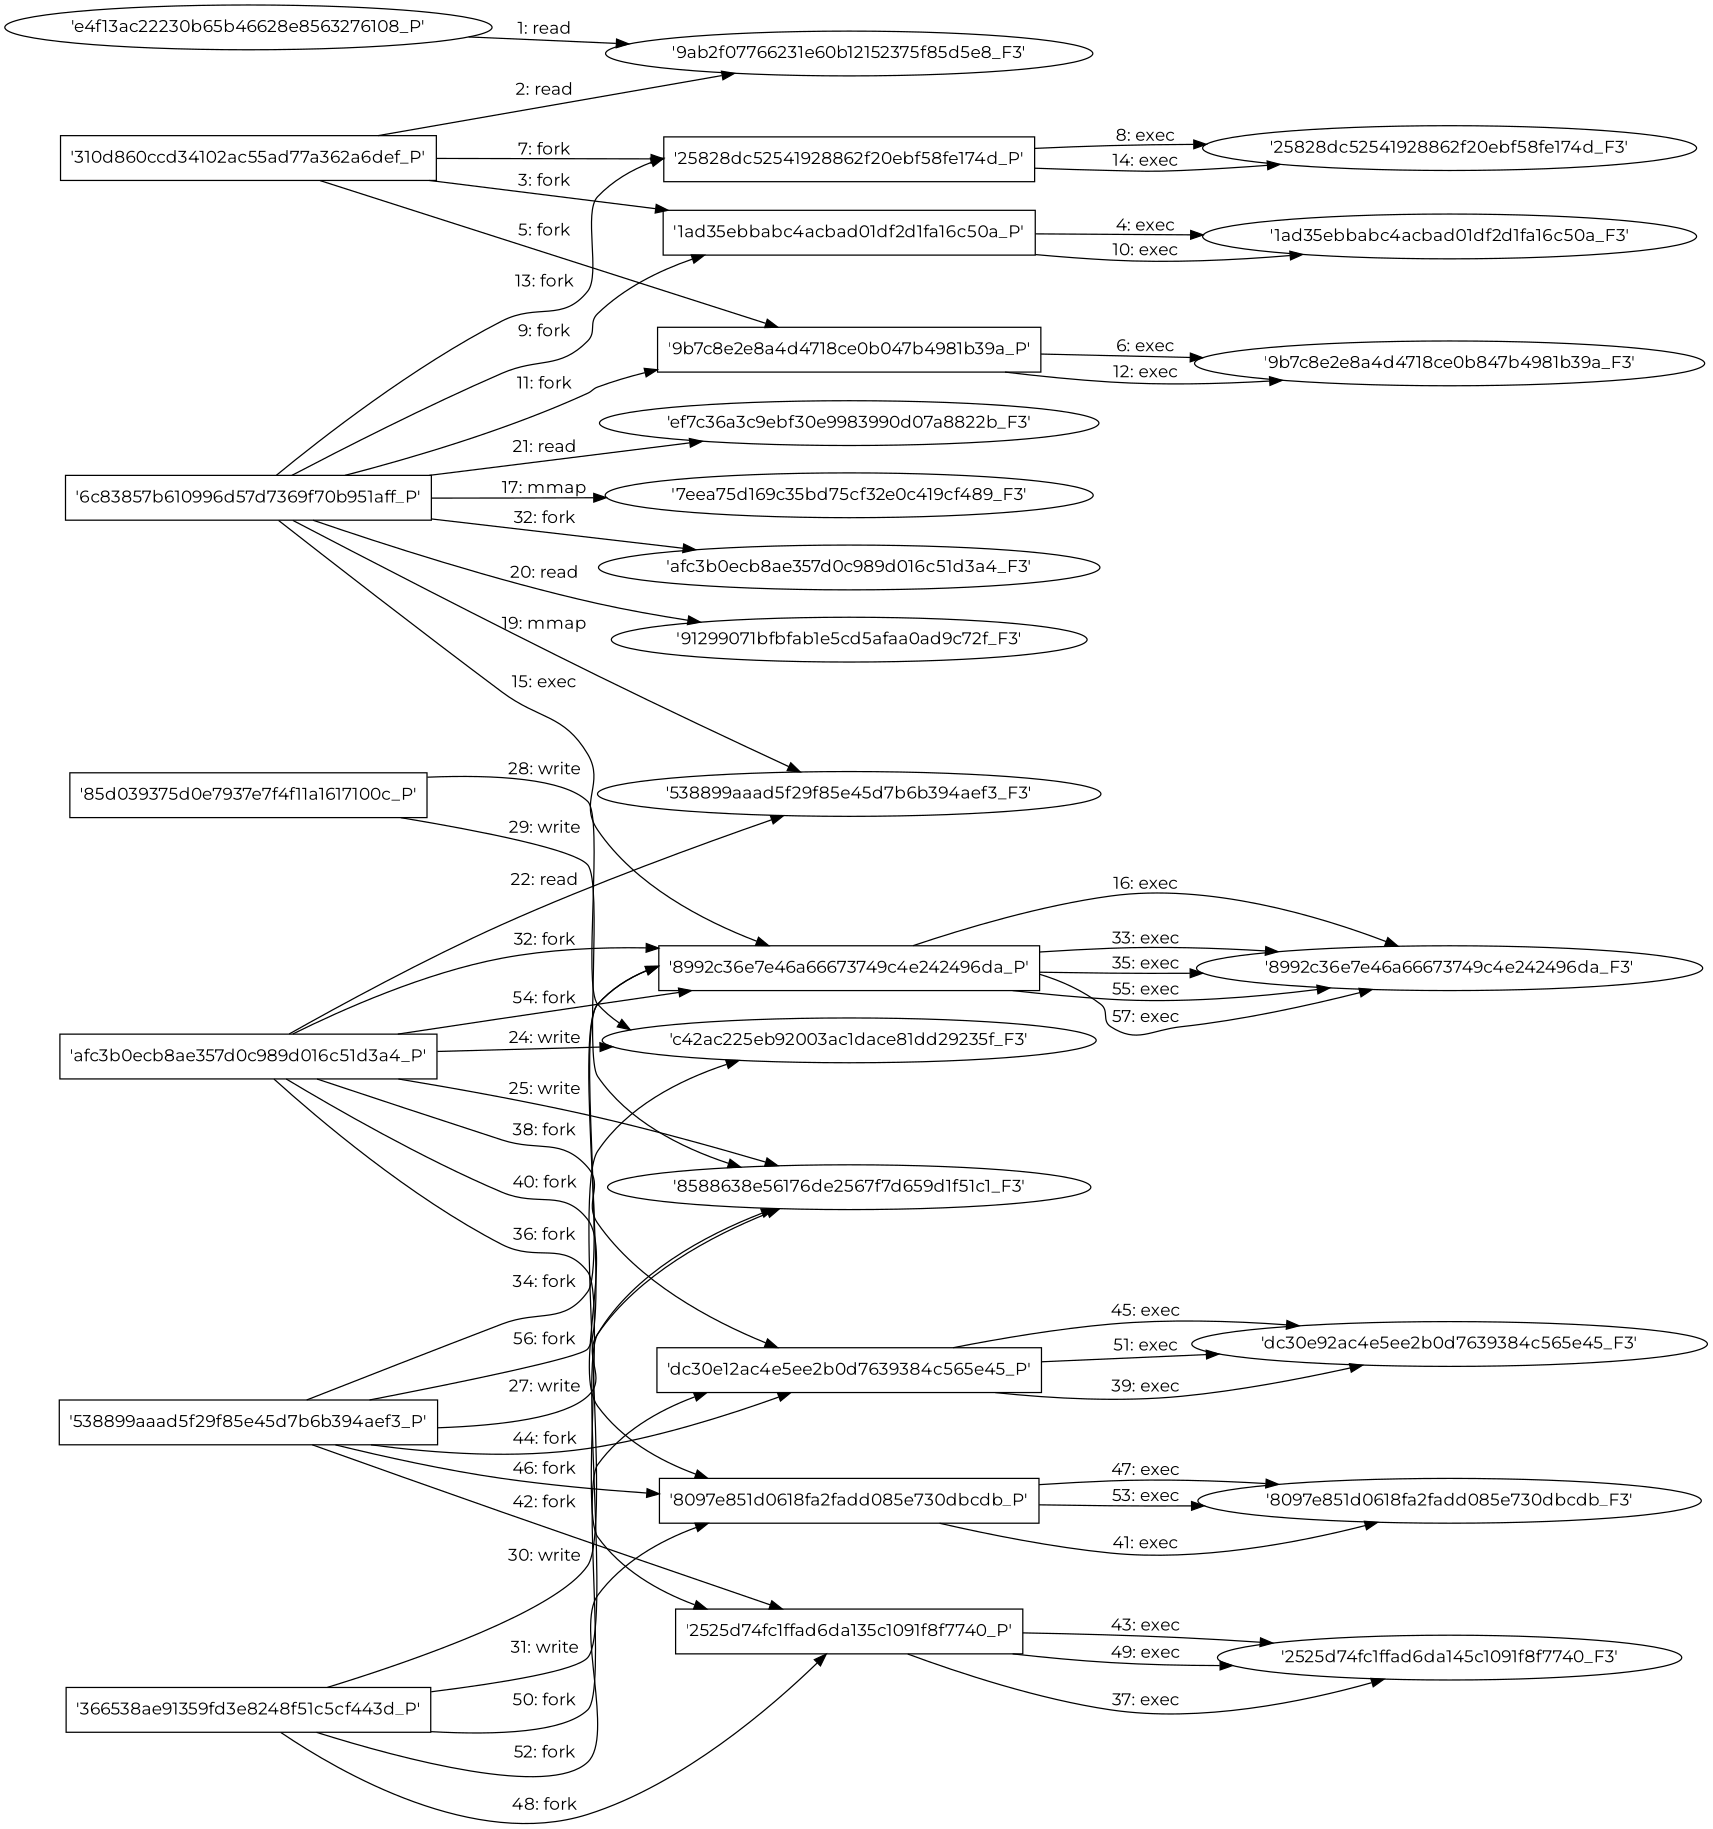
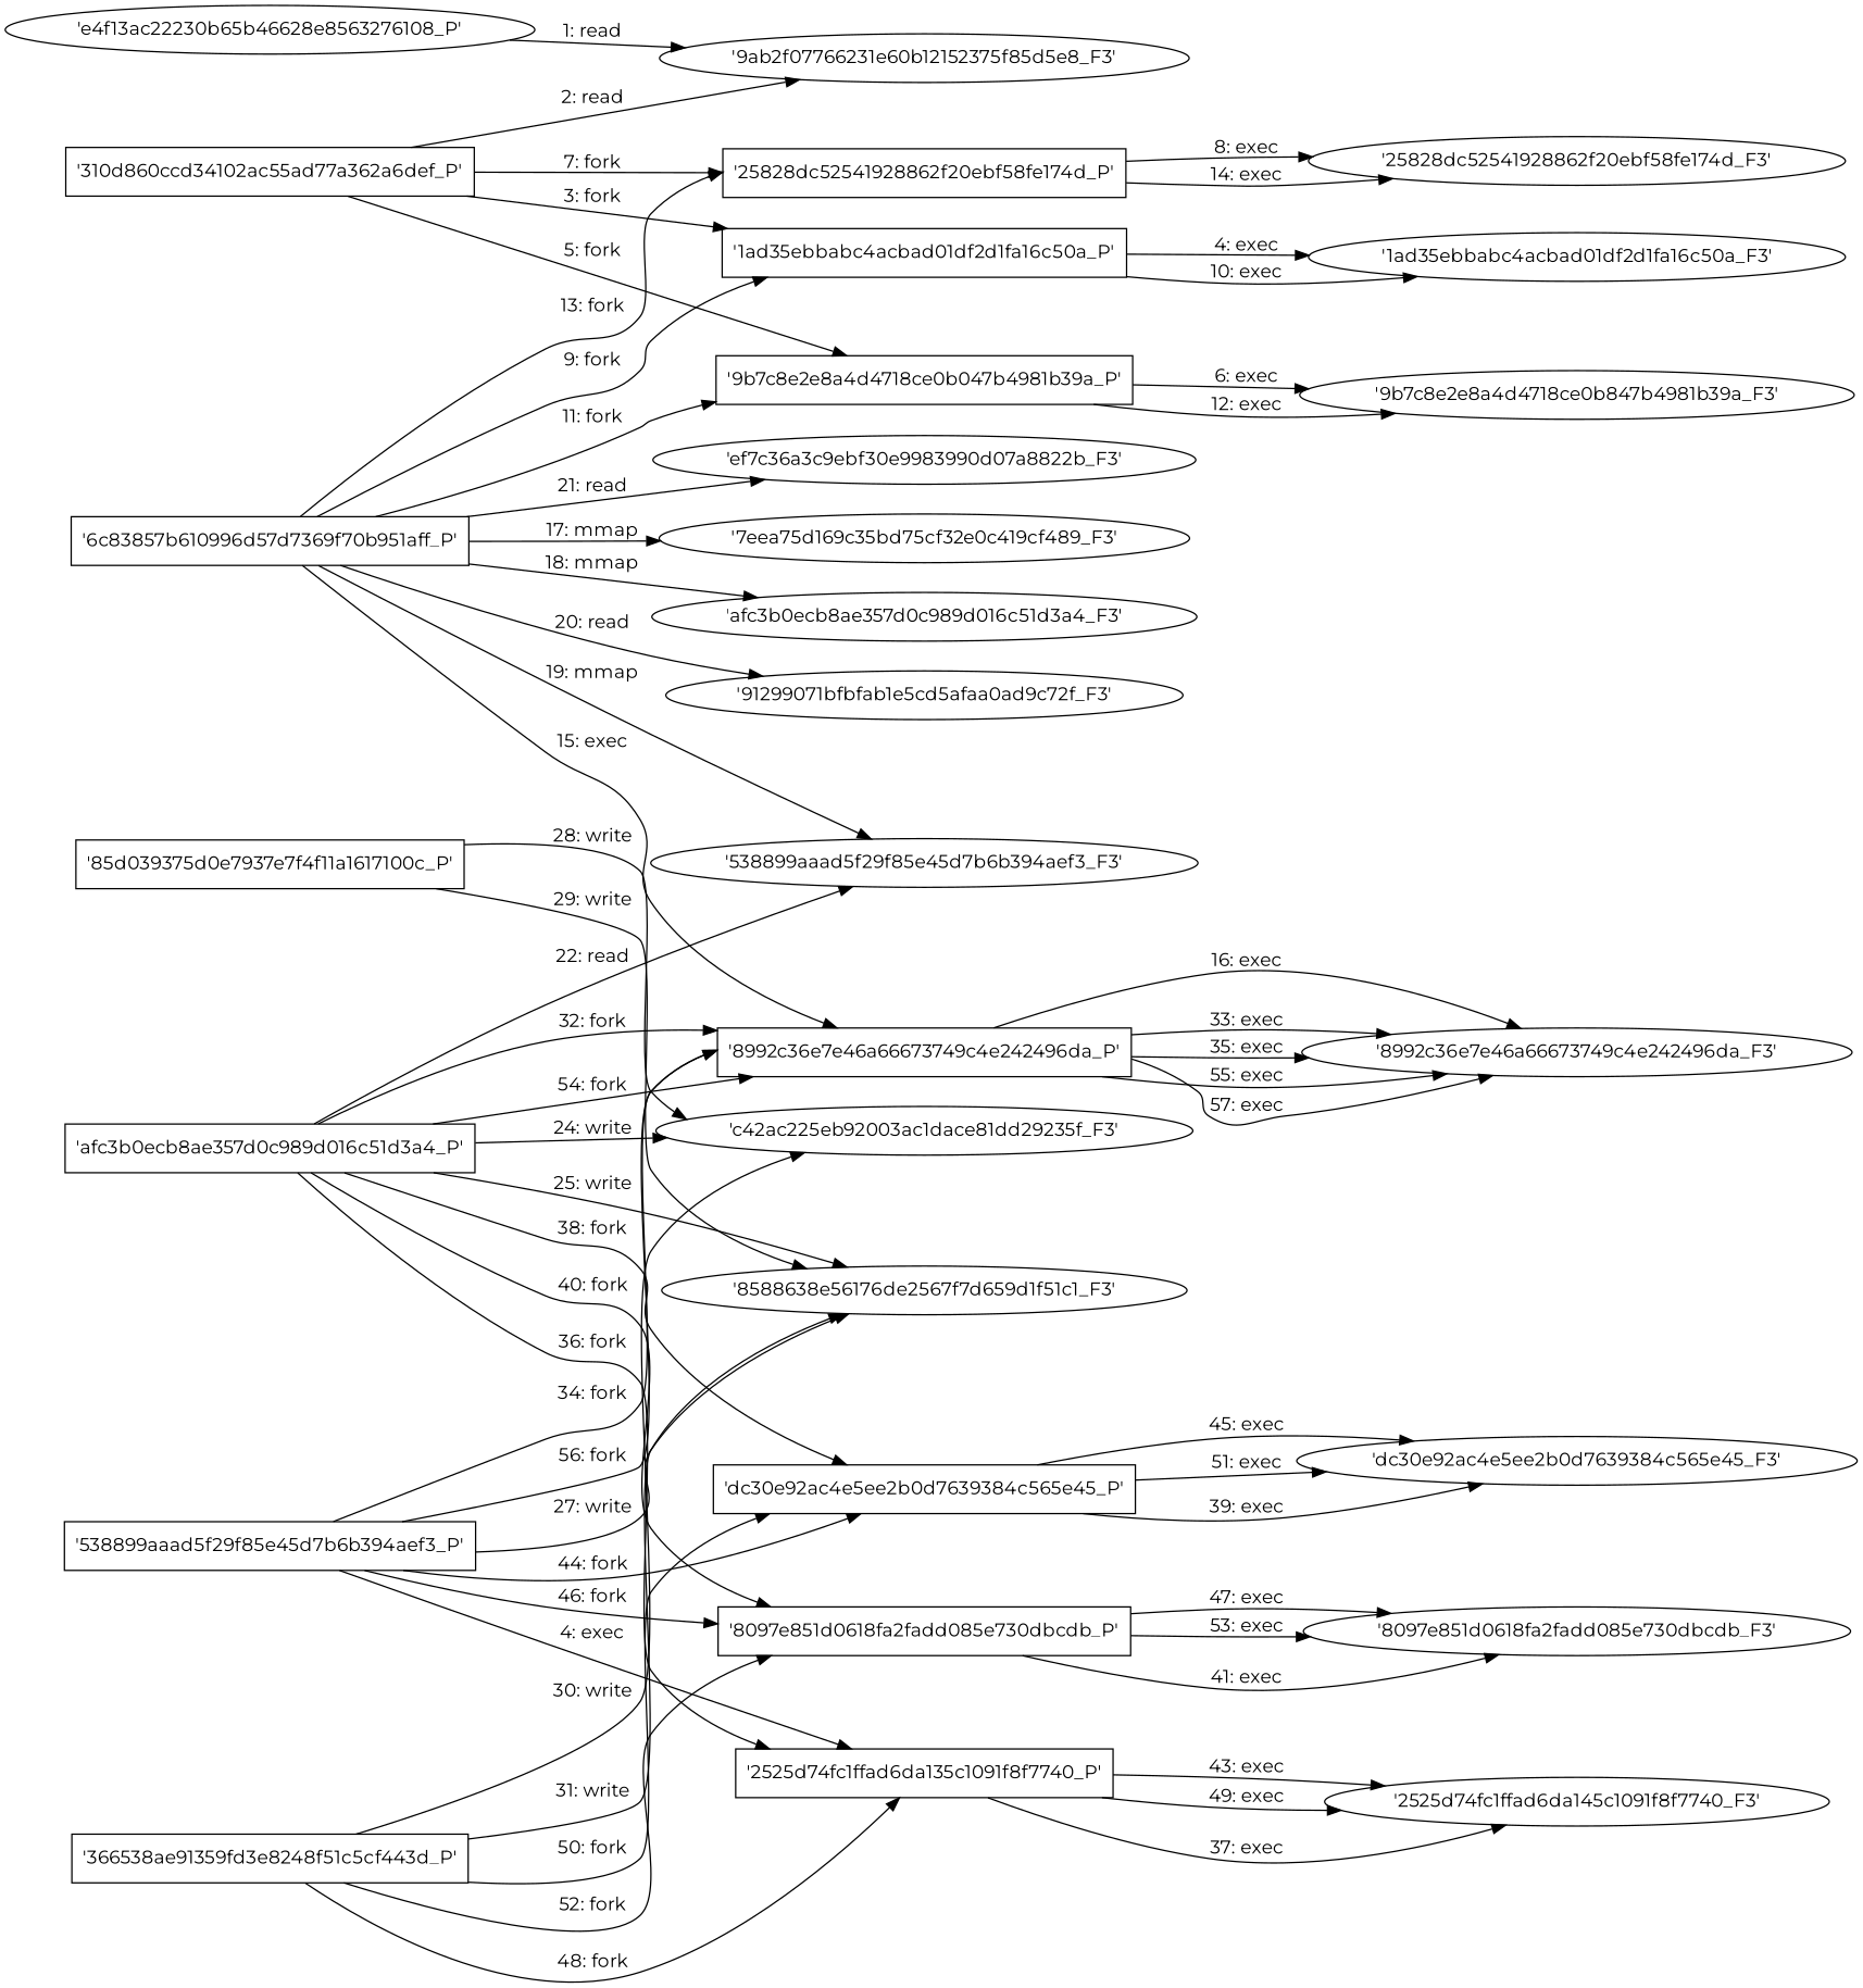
  digraph {
    engine=neato
    fixedsize=false
    fontname=Montserrat
    fontsize=10
    nodesep=0.3
    rankdir=LR
    ranksep=0
    splines=true
    node [fontname=Montserrat node_type=Process shape=ellipse]
    edge [fontname=Montserrat]
    "'9ab2f07766231e60b12152375f85d5e8_F3'" [node_type=file]
    "'e4f13ac22230b65b46628e8563276108_P'"
    "'310d860ccd34102ac55ad77a362a6def_P'" [shape=box]
    "'1ad35ebbabc4acbad01df2d1fa16c50a_P'" [shape=box]
    "'9b7c8e2e8a4d4718ce0b047b4981b39a_P'" [shape=box]
    "'25828dc52541928862f20ebf58fe174d_P'" [shape=box]
    "'1ad35ebbabc4acbad01df2d1fa16c50a_F3'" [node_type=File]
    n8 [label="'9b7c8e2e8a4d4718ce0b847b4981b39a_F3'" node_type=File]
    "'25828dc52541928862f20ebf58fe174d_F3'" [node_type=File]
    "'6c83857b610996d57d7369f70b951aff_P'" [shape=box]
    "'8992c36e7e46a66673749c4e242496da_P'" [shape=box]
    "'7eea75d169c35bd75cf32e0c419cf489_F3'" [node_type=file]
    "'afc3b0ecb8ae357d0c989d016c51d3a4_F3'" [node_type=file]
    "'538899aaad5f29f85e45d7b6b394aef3_F3'" [node_type=file]
    "'91299071bfbfab1e5cd5afaa0ad9c72f_F3'" [node_type=file]
    "'ef7c36a3c9ebf30e9983990d07a8822b_F3'" [node_type=file]
    "'8992c36e7e46a66673749c4e242496da_F3'" [node_type=File]
    "'afc3b0ecb8ae357d0c989d016c51d3a4_P'" [shape=box]
    "'c42ac225eb92003ac1dace81dd29235f_F3'" [node_type=file]
    "'8588638e56176de2567f7d659d1f51c1_F3'" [node_type=file]
    n21 [label="'2525d74fc1ffad6da135c1091f8f7740_P'" shape=box]
-   "'dc30e92ac4e5ee2b0d7639384c565e45_P'" [shape=box label="'dc30e12ac4e5ee2b0d7639384c565e45_P'"]
+   "'dc30e92ac4e5ee2b0d7639384c565e45_P'" [shape=box]
    "'8097e851d0618fa2fadd085e730dbcdb_P'" [shape=box]
    "'2525d74fc1ffad6da145c1091f8f7740_F3'" [node_type=File]
    "'dc30e92ac4e5ee2b0d7639384c565e45_F3'" [node_type=File]
    "'8097e851d0618fa2fadd085e730dbcdb_F3'" [node_type=File]
    "'538899aaad5f29f85e45d7b6b394aef3_P'" [shape=box]
    "'85d039375d0e7937e7f4f11a1617100c_P'" [shape=box]
    "'366538ae91359fd3e8248f51c5cf443d_P'" [shape=box]
    "'e4f13ac22230b65b46628e8563276108_P'" -> "'9ab2f07766231e60b12152375f85d5e8_F3'" [label="1: read"]
    "'310d860ccd34102ac55ad77a362a6def_P'" -> "'9ab2f07766231e60b12152375f85d5e8_F3'" [label="2: read"]
    "'310d860ccd34102ac55ad77a362a6def_P'" -> "'1ad35ebbabc4acbad01df2d1fa16c50a_P'" [label="3: fork"]
    "'310d860ccd34102ac55ad77a362a6def_P'" -> "'9b7c8e2e8a4d4718ce0b047b4981b39a_P'" [label="5: fork"]
    "'310d860ccd34102ac55ad77a362a6def_P'" -> "'25828dc52541928862f20ebf58fe174d_P'" [label="7: fork"]
    "'1ad35ebbabc4acbad01df2d1fa16c50a_P'" -> "'1ad35ebbabc4acbad01df2d1fa16c50a_F3'" [label="4: exec"]
    "'1ad35ebbabc4acbad01df2d1fa16c50a_P'" -> "'1ad35ebbabc4acbad01df2d1fa16c50a_F3'" [label="10: exec"]
    "'9b7c8e2e8a4d4718ce0b047b4981b39a_P'" -> n8 [label="6: exec"]
    "'9b7c8e2e8a4d4718ce0b047b4981b39a_P'" -> n8 [label="12: exec"]
    "'25828dc52541928862f20ebf58fe174d_P'" -> "'25828dc52541928862f20ebf58fe174d_F3'" [label="8: exec"]
    "'25828dc52541928862f20ebf58fe174d_P'" -> "'25828dc52541928862f20ebf58fe174d_F3'" [label="14: exec"]
    "'6c83857b610996d57d7369f70b951aff_P'" -> "'1ad35ebbabc4acbad01df2d1fa16c50a_P'" [label="9: fork"]
    "'6c83857b610996d57d7369f70b951aff_P'" -> "'9b7c8e2e8a4d4718ce0b047b4981b39a_P'" [label="11: fork"]
    "'6c83857b610996d57d7369f70b951aff_P'" -> "'25828dc52541928862f20ebf58fe174d_P'" [label="13: fork"]
    "'6c83857b610996d57d7369f70b951aff_P'" -> "'8992c36e7e46a66673749c4e242496da_P'" [label="15: exec"]
    "'6c83857b610996d57d7369f70b951aff_P'" -> "'7eea75d169c35bd75cf32e0c419cf489_F3'" [label="17: mmap"]
-   "'6c83857b610996d57d7369f70b951aff_P'" -> "'afc3b0ecb8ae357d0c989d016c51d3a4_F3'" [label="32: fork"]
+   "'6c83857b610996d57d7369f70b951aff_P'" -> "'afc3b0ecb8ae357d0c989d016c51d3a4_F3'" [label="18: mmap"]
    "'6c83857b610996d57d7369f70b951aff_P'" -> "'538899aaad5f29f85e45d7b6b394aef3_F3'" [label="19: mmap"]
    "'6c83857b610996d57d7369f70b951aff_P'" -> "'91299071bfbfab1e5cd5afaa0ad9c72f_F3'" [label="20: read"]
    "'6c83857b610996d57d7369f70b951aff_P'" -> "'ef7c36a3c9ebf30e9983990d07a8822b_F3'" [label="21: read"]
    "'8992c36e7e46a66673749c4e242496da_P'" -> "'8992c36e7e46a66673749c4e242496da_F3'" [label="16: exec"]
    "'8992c36e7e46a66673749c4e242496da_P'" -> "'8992c36e7e46a66673749c4e242496da_F3'" [label="33: exec"]
    "'8992c36e7e46a66673749c4e242496da_P'" -> "'8992c36e7e46a66673749c4e242496da_F3'" [label="35: exec"]
    "'8992c36e7e46a66673749c4e242496da_P'" -> "'8992c36e7e46a66673749c4e242496da_F3'" [label="55: exec"]
    "'8992c36e7e46a66673749c4e242496da_P'" -> "'8992c36e7e46a66673749c4e242496da_F3'" [label="57: exec"]
    "'afc3b0ecb8ae357d0c989d016c51d3a4_P'" -> "'8992c36e7e46a66673749c4e242496da_P'" [label="32: fork"]
    "'afc3b0ecb8ae357d0c989d016c51d3a4_P'" -> "'8992c36e7e46a66673749c4e242496da_P'" [label="54: fork"]
    "'afc3b0ecb8ae357d0c989d016c51d3a4_P'" -> "'538899aaad5f29f85e45d7b6b394aef3_F3'" [label="22: read"]
    "'afc3b0ecb8ae357d0c989d016c51d3a4_P'" -> "'c42ac225eb92003ac1dace81dd29235f_F3'" [label="24: write"]
    "'afc3b0ecb8ae357d0c989d016c51d3a4_P'" -> "'8588638e56176de2567f7d659d1f51c1_F3'" [label="25: write"]
    "'afc3b0ecb8ae357d0c989d016c51d3a4_P'" -> n21 [label="36: fork"]
    "'afc3b0ecb8ae357d0c989d016c51d3a4_P'" -> "'dc30e92ac4e5ee2b0d7639384c565e45_P'" [label="38: fork"]
    "'afc3b0ecb8ae357d0c989d016c51d3a4_P'" -> "'8097e851d0618fa2fadd085e730dbcdb_P'" [label="40: fork"]
    n21 -> "'2525d74fc1ffad6da145c1091f8f7740_F3'" [label="37: exec"]
    n21 -> "'2525d74fc1ffad6da145c1091f8f7740_F3'" [label="43: exec"]
    n21 -> "'2525d74fc1ffad6da145c1091f8f7740_F3'" [label="49: exec"]
    "'dc30e92ac4e5ee2b0d7639384c565e45_P'" -> "'dc30e92ac4e5ee2b0d7639384c565e45_F3'" [label="39: exec"]
    "'dc30e92ac4e5ee2b0d7639384c565e45_P'" -> "'dc30e92ac4e5ee2b0d7639384c565e45_F3'" [label="45: exec"]
    "'dc30e92ac4e5ee2b0d7639384c565e45_P'" -> "'dc30e92ac4e5ee2b0d7639384c565e45_F3'" [label="51: exec"]
    "'8097e851d0618fa2fadd085e730dbcdb_P'" -> "'8097e851d0618fa2fadd085e730dbcdb_F3'" [label="41: exec"]
    "'8097e851d0618fa2fadd085e730dbcdb_P'" -> "'8097e851d0618fa2fadd085e730dbcdb_F3'" [label="47: exec"]
    "'8097e851d0618fa2fadd085e730dbcdb_P'" -> "'8097e851d0618fa2fadd085e730dbcdb_F3'" [label="53: exec"]
    "'538899aaad5f29f85e45d7b6b394aef3_P'" -> "'8992c36e7e46a66673749c4e242496da_P'" [label="34: fork"]
    "'538899aaad5f29f85e45d7b6b394aef3_P'" -> "'8992c36e7e46a66673749c4e242496da_P'" [label="56: fork"]
    "'538899aaad5f29f85e45d7b6b394aef3_P'" -> "'8588638e56176de2567f7d659d1f51c1_F3'" [label="27: write"]
-   "'538899aaad5f29f85e45d7b6b394aef3_P'" -> n21 [label="42: fork"]
+   "'538899aaad5f29f85e45d7b6b394aef3_P'" -> n21 [label="4: exec"]
    "'538899aaad5f29f85e45d7b6b394aef3_P'" -> "'dc30e92ac4e5ee2b0d7639384c565e45_P'" [label="44: fork"]
    "'538899aaad5f29f85e45d7b6b394aef3_P'" -> "'8097e851d0618fa2fadd085e730dbcdb_P'" [label="46: fork"]
    "'85d039375d0e7937e7f4f11a1617100c_P'" -> "'c42ac225eb92003ac1dace81dd29235f_F3'" [label="28: write"]
    "'85d039375d0e7937e7f4f11a1617100c_P'" -> "'8588638e56176de2567f7d659d1f51c1_F3'" [label="29: write"]
    "'366538ae91359fd3e8248f51c5cf443d_P'" -> "'c42ac225eb92003ac1dace81dd29235f_F3'" [label="30: write"]
    "'366538ae91359fd3e8248f51c5cf443d_P'" -> "'8588638e56176de2567f7d659d1f51c1_F3'" [label="31: write"]
    "'366538ae91359fd3e8248f51c5cf443d_P'" -> n21 [label="48: fork"]
    "'366538ae91359fd3e8248f51c5cf443d_P'" -> "'dc30e92ac4e5ee2b0d7639384c565e45_P'" [label="50: fork"]
    "'366538ae91359fd3e8248f51c5cf443d_P'" -> "'8097e851d0618fa2fadd085e730dbcdb_P'" [label="52: fork"]
  }
